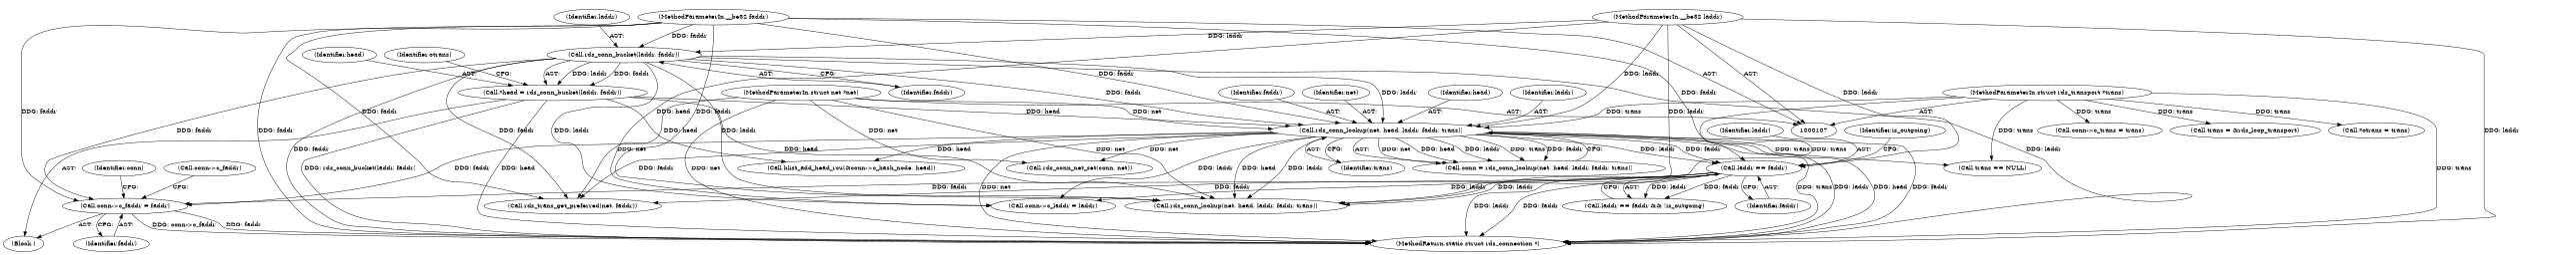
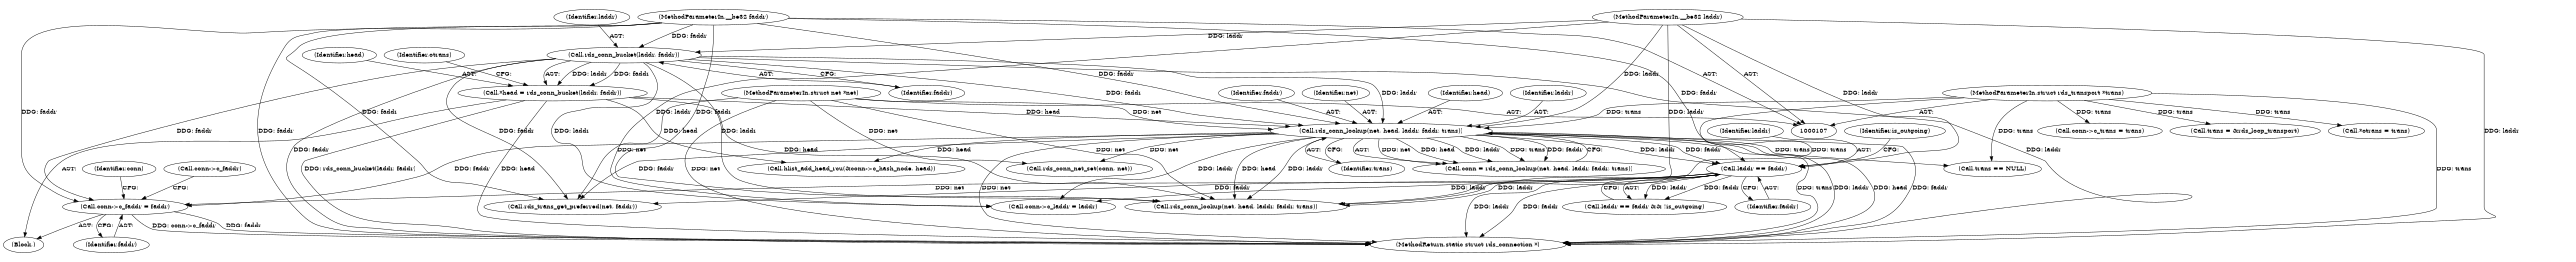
  digraph {
    n1 [label="(Call,conn->c_faddr = faddr)"]
    n2 [label="(Identifier,faddr)"]
    n3 [label="(Block,)"]
    n4 [label="(MethodReturn,static struct rds_connection *)"]
    n5 [label="(Call,rds_conn_bucket(laddr, faddr))"]
    n6 [label="(Call,rds_conn_lookup(net, head, laddr, faddr, trans))"]
    n7 [label="(Call,*head = rds_conn_bucket(laddr, faddr))"]
    n8 [label="(Call,rds_trans_get_preferred(net, faddr))"]
    n9 [label="(Call,conn->c_laddr = laddr)"]
    n10 [label="(Identifier,faddr)"]
    n11 [label="(Call,rds_conn_lookup(net, head, laddr, faddr, trans))"]
    n12 [label="(Call,laddr == faddr)"]
    n13 [label="(Call,rds_conn_net_set(conn, net))"]
    n14 [label="(Identifier,trans)"]
    n15 [label="(Call,conn = rds_conn_lookup(net, head, laddr, faddr, trans))"]
    n16 [label="(Call,hlist_add_head_rcu(&conn->c_hash_node, head))"]
    n17 [label="(Call,trans == NULL)"]
    n18 [label="(MethodParameterIn,__be32 laddr)"]
    1000107
    n20 [label="(Identifier,faddr)"]
    n21 [label="(Call,laddr == faddr && !is_outgoing)"]
    n22 [label="(MethodParameterIn,__be32 faddr)"]
    n23 [label="(MethodParameterIn,struct net *net)"]
    n24 [label="(MethodParameterIn,struct rds_transport *trans)"]
    n25 [label="(Call,conn->c_trans = trans)"]
    n26 [label="(Call,trans = &rds_loop_transport)"]
    n27 [label="(Call,*otrans = trans)"]
    n28 [label="(Identifier,laddr)"]
    n29 [label="(Identifier,head)"]
    n30 [label="(Identifier,laddr)"]
    n31 [label="(Identifier,head)"]
    n32 [label="(Identifier,is_outgoing)"]
    n33 [label="(Identifier,conn)"]
    n34 [label="(Identifier,otrans)"]
    n35 [label="(Identifier,faddr)"]
    n36 [label="(Call,conn->c_faddr)"]
    n37 [label="(Identifier,laddr)"]
    n38 [label="(Identifier,net)"]
    n1 -> n2 [label="CFG: "]
    n1 -> n3 [label="AST: "]
    n1 -> n4 [label="DDG: conn->c_faddr"]
    n1 -> n4 [label="DDG: faddr"]
    n2 -> n1 [label="AST: "]
    n5 -> n1 [label="DDG: faddr"]
    n5 -> n4 [label="DDG: faddr"]
    n5 -> n4 [label="DDG: laddr"]
    n5 -> n6 [label="DDG: laddr"]
    n5 -> n6 [label="DDG: faddr"]
    n5 -> n7 [label="AST: "]
    n5 -> n7 [label="DDG: laddr"]
    n5 -> n7 [label="DDG: faddr"]
    n5 -> n8 [label="DDG: faddr"]
    n5 -> n9 [label="DDG: laddr"]
    n5 -> n10 [label="CFG: "]
    n5 -> n11 [label="DDG: laddr"]
    n6 -> n1 [label="DDG: faddr"]
    n6 -> n4 [label="DDG: trans"]
    n6 -> n4 [label="DDG: laddr"]
    n6 -> n4 [label="DDG: head"]
    n6 -> n4 [label="DDG: faddr"]
    n6 -> n4 [label="DDG: net"]
    n6 -> n8 [label="DDG: faddr"]
    n6 -> n9 [label="DDG: laddr"]
    n6 -> n11 [label="DDG: head"]
    n6 -> n11 [label="DDG: laddr"]
    n6 -> n12 [label="DDG: laddr"]
    n6 -> n12 [label="DDG: faddr"]
    n6 -> n13 [label="DDG: net"]
    n6 -> n14 [label="CFG: "]
    n6 -> n15 [label="AST: "]
    n6 -> n15 [label="DDG: net"]
    n6 -> n15 [label="DDG: head"]
    n6 -> n15 [label="DDG: laddr"]
    n6 -> n15 [label="DDG: trans"]
    n6 -> n15 [label="DDG: faddr"]
    n6 -> n16 [label="DDG: head"]
    n6 -> n17 [label="DDG: trans"]
    n7 -> n3 [label="AST: "]
    n7 -> n4 [label="DDG: rds_conn_bucket(laddr, faddr)"]
    n7 -> n4 [label="DDG: head"]
    n7 -> n6 [label="DDG: head"]
    n7 -> n11 [label="DDG: head"]
    n7 -> n16 [label="DDG: head"]
    n10 -> n5 [label="AST: "]
-   n12 -> n1 [label="DDG: faddr"]
+   n12 -> n1 [label="DDG: net"]
    n12 -> n4 [label="DDG: laddr"]
    n12 -> n4 [label="DDG: faddr"]
    n12 -> n8 [label="DDG: faddr"]
    n12 -> n9 [label="DDG: laddr"]
    n12 -> n11 [label="DDG: laddr"]
    n12 -> n20 [label="CFG: "]
    n12 -> n21 [label="AST: "]
    n12 -> n21 [label="DDG: laddr"]
    n12 -> n21 [label="DDG: faddr"]
    n14 -> n6 [label="AST: "]
    n15 -> n6 [label="CFG: "]
    n18 -> n4 [label="DDG: laddr"]
    n18 -> n5 [label="DDG: laddr"]
    n18 -> n6 [label="DDG: laddr"]
-   n18 -> n9 [label="DDG: head"]
+   n18 -> n9 [label="DDG: laddr"]
    n18 -> n11 [label="DDG: laddr"]
    n18 -> n12 [label="DDG: laddr"]
    n18 -> 1000107 [label="AST: "]
    n20 -> n12 [label="AST: "]
    n21 -> n12 [label="CFG: "]
    n22 -> n1 [label="DDG: faddr"]
    n22 -> n4 [label="DDG: faddr"]
    n22 -> n5 [label="DDG: faddr"]
    n22 -> n6 [label="DDG: faddr"]
    n22 -> n8 [label="DDG: faddr"]
    n22 -> n11 [label="DDG: faddr"]
    n22 -> n12 [label="DDG: faddr"]
    n22 -> 1000107 [label="AST: "]
    n23 -> n4 [label="DDG: net"]
    n23 -> n6 [label="DDG: net"]
    n23 -> n8 [label="DDG: net"]
    n23 -> n11 [label="DDG: net"]
    n23 -> n13 [label="DDG: net"]
    n23 -> 1000107 [label="AST: "]
    n24 -> n4 [label="DDG: trans"]
    n24 -> n6 [label="DDG: trans"]
    n24 -> n11 [label="DDG: trans"]
    n24 -> n17 [label="DDG: trans"]
    n24 -> 1000107 [label="AST: "]
    n24 -> n25 [label="DDG: trans"]
    n24 -> n26 [label="DDG: trans"]
    n24 -> n27 [label="DDG: trans"]
    n28 -> n12 [label="AST: "]
    n29 -> n6 [label="AST: "]
    n30 -> n6 [label="AST: "]
    n31 -> n7 [label="AST: "]
    n32 -> n12 [label="CFG: "]
    n33 -> n1 [label="CFG: "]
    n34 -> n7 [label="CFG: "]
    n35 -> n6 [label="AST: "]
    n36 -> n1 [label="CFG: "]
    n37 -> n5 [label="AST: "]
    n38 -> n6 [label="AST: "]
  }
